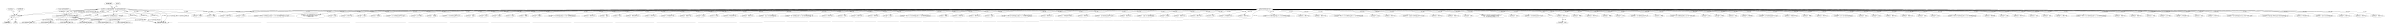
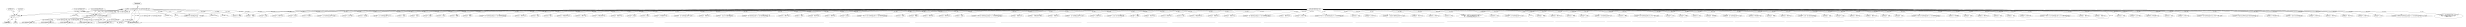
  digraph {
    fontname="Comic Neue"
    node [fontname="Comic Neue"]
    edge [fontname="Comic Neue"]
    n1 [label="(Call,data[l++] = offset)"]
    n2 [label="(Identifier,offset)"]
    n3 [label="(Block,)"]
    n4 [label="(Call,offset = op->operands[1].offset * op->operands[1].offset_sign)"]
    n5 [label="(Call,op->operands[1].offset * op->operands[1].offset_sign)"]
    n6 [label="(Call,offset >> 8)"]
    n7 [label="(Call,data[l++] = offset)"]
    n8 [label="(Block,)"]
    n9 [label="(Call,offset || op->operands[1].regs[0] == X86R_EBP)"]
    n10 [label="(Call,offset || base)"]
    n11 [label="(MethodReturn,static int)"]
    n12 [label="(Call,offset >> 8)"]
    n13 [label="(Call,offset >> 8)"]
    n14 [label="(Call,data[l++] = offset)"]
    n15 [label="(Call,op->operands[1].offset > 127)"]
    n16 [label="(Call,op->operands[1].offset > 127)"]
    n17 [label="(Call,op->operands[1].offset > 127)"]
    n18 [label="(Call,op->operands[1].offset > 128)"]
    n19 [label="(Call,op->operands[1].offset_sign)"]
    n20 [label="(Call,op->operands[1].offset > 127)"]
    n21 [label="(MethodParameterIn,ut8 *data)"]
    n22 [label="(Call,data[l++] = offset)"]
    n23 [label="(Call,data[l++] = offset >> 24)"]
    n24 [label="(Call,data[l++] = offset)"]
    n25 [label="(Call,data[l++] = 0x48)"]
    n26 [label="(Call,data[l++] = op->operands[0].reg << 3 | 4)"]
    n27 [label="(Call,data[l++] = offset)"]
    n28 [label="(Call,data[l++] = op->operands[1].type & OT_BYTE ? 0x8a : 0x8b)"]
    n29 [label="(Call,data[l++] = 0x41)"]
    n30 [label="(Call,data[l++] = offset)"]
    n31 [label="(Call,data[l++] = 0x66)"]
    n32 [label="(Call,data[l++] = immediate)"]
    n33 [label="(Call,data[l++] = op->operands[0].reg << 3 | 0x5)"]
    n34 [label="(Call,data[l++] = immediate >> 56)"]
    n35 [label="(Call,data[l++] = offset)"]
    n36 [label="(Call,data[l++] = offset >> 16)"]
    n37 [label="(Call,data[l++] = 0x40 | op->operands[1].regs[0])"]
    n38 [label="(Call,data[l++] = 0x66)"]
    n39 [label="(Call,data[l++] = 0xa0)"]
    n40 [label="(Call,data[l++] = offset >> 8)"]
    n41 [label="(Call,data[l++] = offset >> 24)"]
    n42 [label="(Call,data[l++] = 0x45)"]
    n43 [label="(Call,data[l++] = 0x67)"]
    n44 [label="(Call,data[l++] = 0x80 | op->operands[0].reg << 3 | op->operands[1].regs[0])"]
    n45 [label="(Call,data[l++] = immediate)"]
    n46 [label="(Call,data[l++] = 0x48)"]
    n47 [label="(Call,data[l++] = offset >> 24)"]
    n48 [label="(Call,data[l++] = 0x67)"]
    n49 [label="(Call,data[l++] = 0x41)"]
    n50 [label="(Call,data[l++] = offset >> 54)"]
    n51 [label="(Call,data[l++] = mod << 6 | op->operands[1].reg << 3 | op->operands[0].regs[0])"]
    n52 [label="(Call,data[l++] = offset >> 8)"]
    n53 [label="(Call,data[l++] = offset >> 8)"]
    n54 [label="(Call,data[l++] = 0x48)"]
    n55 [label="(Call,data[l++] = 0x48 | rex)"]
    n56 [label="(Call,data[l++] = immediate >> 32)"]
    n57 [label="(Call,data[l++] = 0x24)"]
    n58 [label="(Call,data[l++] = offset >> 16)"]
    n59 [label="(Call,data[l++] = (op->operands[0].type & OT_BYTE) ? 0x88 : 0x89)"]
    n60 [label="(Call,data[l++] = SEG_REG_PREFIXES[op->operands[1].regs[0] % 6])"]
    n61 [label="(Call,data[l++] = immediate >> 8)"]
    n62 [label="(Call,data[l++] = 0xb8 | op->operands[0].reg)"]
    n63 [label="(Call,data[l++] = offset >> 16)"]
    n64 [label="(Call,data[l++] = offset >> 16)"]
    n65 [label="(Call,data[l++] = offset >> 8)"]
    n66 [label="(Call,data[l++] = offset >> 16)"]
    n67 [label="(Call,data[l++] = 0x67)"]
    n68 [label="(Call,data[l++] = getsib (op->operands[1].scale[0]) << 6 | op->operands[1].regs[0] << 3 | base)"]
    n69 [label="(Call,data[l++] = (op->operands[1].type & OT_BYTE ||\n\t\t\t\top->operands[0].type & OT_BYTE) ?\n\t\t\t\t0x8a : 0x8b)"]
    n70 [label="(Call,data[l++] = 0x5)"]
    n71 [label="(Call,data[l++] = offset >> 16)"]
    n72 [label="(Call,data[l++] = 0x24)"]
    n73 [label="(Call,data[l++] = modrm)"]
    n74 [label="(Call,data[l++] = op->operands[1].reg << 3 | 0x5)"]
    n75 [label="(Call,data[l++] = 0x40 | rex)"]
    n76 [label="(Call,data[l++] = opcode)"]
    n77 [label="(Call,data[l++] = op->operands[1].reg << 3 | 4)"]
    n78 [label="(Call,data[l++] = 0x8a)"]
    n79 [label="(Call,data[l++] = 0xc7)"]
    n80 [label="(Call,data[l++] = 0x8b)"]
    n81 [label="(Call,data[l++] = 0x66)"]
    n82 [label="(Call,data[l++] = offset)"]
    n83 [label="(Call,data[l++] = offset)"]
    n84 [label="(Call,data[l++] = op->operands[1].regs[1] << 3 | op->operands[1].regs[0])"]
    n85 [label="(Call,data[l++] = offset >> 24)"]
    n86 [label="(Call,data[l++] = 0xa1)"]
    n87 [label="(Call,data[l++] = rex)"]
    n88 [label="(Call,data[l++] = immediate >> 24)"]
    n89 [label="(Call,data[l++] = offset >> 16)"]
    n90 [label="(Call,data[l++] = immediate >> 48)"]
    n91 [label="(Call,data[l++] = offset >> 40)"]
    n92 [label="(Call,data[l++] = 0x05)"]
    n93 [label="(Call,data[l++] = 0x48)"]
    n94 [label="(Call,data[l++] = immediate >> 40)"]
+   n95 [label="(Call,data[l++] = op->operands[1].reg << 3 | 0x4)"]
    n96 [label="(Call,data[l++] = offset >> 8)"]
    n97 [label="(Call,data[l++] = 0xc0 | op->operands[0].reg)"]
    n98 [label="(Call,data[l++] = op->operands[0].reg << 3 | (op->operands[1].regs[0] - 8))"]
    n99 [label="(Call,data[l++] = offset >> 24)"]
    n100 [label="(Call,data[l++] = 0x44)"]
    n101 [label="(Call,data[l++] = offset >> 24)"]
    n102 [label="(Call,data[l++] = offset >> 8)"]
    n103 [label="(Call,data[l++] = 0x66)"]
    n104 [label="(Call,data[l++] = mod << 5 | op->operands[0].reg << 3 | op->operands[1].regs[0])"]
    n105 [label="(Call,data[l++] = 0x49)"]
    n106 [label="(Call,data[l++] = offset)"]
    n107 [label="(Call,data[l++] = offset >> 8)"]
    n108 [label="(Call,data[l++] = offset >> 24)"]
    n109 [label="(Call,data[l++] = 0x25)"]
    n110 [label="(Call,data[l++] = getsib (op->operands[1].scale[0]) << 3 | op->operands[1].regs[0])"]
    n111 [label="(Call,data[l++] = offset >> 24)"]
    n112 [label="(Call,data[l++] = (immediate >> byte))"]
    n113 [label="(Call,data[l++] = offset >> 8)"]
    n114 [label="(Call,data[l++] = op->operands[0].reg << 3 | 0x4)"]
    n115 [label="(Call,data[l++] = offset >> 8)"]
    n116 [label="(Call,data[l++] = 0xb0 | op->operands[0].reg)"]
    n117 [label="(Call,data[l++] = offset)"]
    n118 [label="(Call,data[l++] = offset >> 16)"]
    n119 [label="(Call,data[l++] = offset >> 24)"]
    n120 [label="(Call,data[l++] = sib)"]
    n121 [label="(Call,data[l++] = immediate >> 16)"]
    n122 [label="(Call,data[l++] = offset >> 8)"]
    n123 [label="(Call,data[l++] = offset >> 32)"]
    n124 [label="(Call,data[l++] = op->operands[0].regs[1] << 3 | op->operands[0].regs[0])"]
    n125 [label="(Call,data[l++] = offset >> 24)"]
    n126 [label="(Call,data[l++] = offset >> 48)"]
    n127 [label="(Call,data[l++] = mod << 6 | op->operands[1].reg << 3 | op->operands[0].reg)"]
    n128 [label="(Call,data[l++] = 0x0d)"]
    n129 [label="(Call,data[l++] = offset >> 8)"]
    n130 [label="(Call,data[l++] = (((ut32)op->operands[0].reg) << 3) | 0x5)"]
    n131 [label="(Call,data[l++] = offset >> 16)"]
    n132 [label="(Call,data[l++] = offset >> 16)"]
    n133 [label="(Call,data[l++] = 0x48)"]
    n134 [label="(Call,data[l++] = getsib (op->operands[0].scale[0]) << 6 |\n\t\t\t\t\t\t    op->operands[0].regs[0] << 3 | 5)"]
    n135 [label="(Call,data[l++] = 0x67)"]
    n136 [label="(Call,data[l++] = op->operands[0].reg << 3 | 0x4)"]
    n137 [label=2000102]
    n138 [label="(Identifier,data)"]
    n139 [label="(Call,data[l++])"]
    n140 [label="(Identifier,offset)"]
    n141 [label="(Block,op)"]
    n142 [label="(Call,op->operands[1].offset)"]
    n1 -> n2 [label="CFG: "]
    n1 -> n3 [label="AST: "]
    n2 -> n1 [label="AST: "]
    n4 -> n1 [label="DDG: offset"]
    n4 -> n5 [label="CFG: "]
    n4 -> n6 [label="DDG: offset"]
    n4 -> n7 [label="DDG: offset"]
    n4 -> n8 [label="AST: "]
    n4 -> n9 [label="DDG: offset"]
    n4 -> n10 [label="DDG: offset"]
    n4 -> n11 [label="DDG: offset"]
    n4 -> n11 [label="DDG: op->operands[1].offset * op->operands[1].offset_sign"]
    n4 -> n12 [label="DDG: offset"]
    n4 -> n13 [label="DDG: offset"]
    n4 -> n14 [label="DDG: offset"]
    n5 -> n4 [label="AST: "]
    n5 -> n4 [label="DDG: op->operands[1].offset"]
    n5 -> n4 [label="DDG: op->operands[1].offset_sign"]
    n5 -> n11 [label="DDG: op->operands[1].offset_sign"]
    n5 -> n11 [label="DDG: op->operands[1].offset"]
    n5 -> n15 [label="DDG: op->operands[1].offset"]
    n5 -> n16 [label="DDG: op->operands[1].offset"]
    n5 -> n17 [label="DDG: op->operands[1].offset"]
    n5 -> n18 [label="DDG: op->operands[1].offset"]
-   n5 -> n19 [label="CFG: "]
+   n5 -> n141 [label="CFG: "]
    n5 -> n20 [label="DDG: op->operands[1].offset"]
    n19 -> n5 [label="AST: "]
    n21 -> n1 [label="DDG: data"]
    n21 -> n7 [label="DDG: data"]
    n21 -> n11 [label="DDG: data"]
    n21 -> n14 [label="DDG: data"]
    n21 -> n22 [label="DDG: data"]
    n21 -> n23 [label="DDG: data"]
    n21 -> n24 [label="DDG: data"]
    n21 -> n25 [label="DDG: data"]
    n21 -> n26 [label="DDG: data"]
    n21 -> n27 [label="DDG: data"]
    n21 -> n28 [label="DDG: data"]
    n21 -> n29 [label="DDG: data"]
    n21 -> n30 [label="DDG: data"]
    n21 -> n31 [label="DDG: data"]
    n21 -> n32 [label="DDG: data"]
    n21 -> n33 [label="DDG: data"]
    n21 -> n34 [label="DDG: data"]
    n21 -> n35 [label="DDG: data"]
    n21 -> n36 [label="DDG: data"]
    n21 -> n37 [label="DDG: data"]
    n21 -> n38 [label="DDG: data"]
    n21 -> n39 [label="DDG: data"]
    n21 -> n40 [label="DDG: data"]
    n21 -> n41 [label="DDG: data"]
    n21 -> n42 [label="DDG: data"]
    n21 -> n43 [label="DDG: data"]
    n21 -> n44 [label="DDG: data"]
    n21 -> n45 [label="DDG: data"]
    n21 -> n46 [label="DDG: data"]
    n21 -> n47 [label="DDG: data"]
    n21 -> n48 [label="DDG: data"]
    n21 -> n49 [label="DDG: data"]
    n21 -> n50 [label="DDG: data"]
    n21 -> n51 [label="DDG: data"]
    n21 -> n52 [label="DDG: data"]
    n21 -> n53 [label="DDG: data"]
    n21 -> n54 [label="DDG: data"]
    n21 -> n55 [label="DDG: data"]
    n21 -> n56 [label="DDG: data"]
    n21 -> n57 [label="DDG: data"]
    n21 -> n58 [label="DDG: data"]
    n21 -> n59 [label="DDG: data"]
    n21 -> n60 [label="DDG: data"]
    n21 -> n61 [label="DDG: data"]
    n21 -> n62 [label="DDG: data"]
    n21 -> n63 [label="DDG: data"]
    n21 -> n64 [label="DDG: data"]
    n21 -> n65 [label="DDG: data"]
    n21 -> n66 [label="DDG: data"]
    n21 -> n67 [label="DDG: data"]
    n21 -> n68 [label="DDG: data"]
    n21 -> n69 [label="DDG: data"]
    n21 -> n70 [label="DDG: data"]
    n21 -> n71 [label="DDG: data"]
    n21 -> n72 [label="DDG: data"]
    n21 -> n73 [label="DDG: data"]
    n21 -> n74 [label="DDG: data"]
    n21 -> n75 [label="DDG: data"]
    n21 -> n76 [label="DDG: data"]
    n21 -> n77 [label="DDG: data"]
    n21 -> n78 [label="DDG: data"]
    n21 -> n79 [label="DDG: data"]
    n21 -> n80 [label="DDG: data"]
    n21 -> n81 [label="DDG: data"]
    n21 -> n82 [label="DDG: data"]
    n21 -> n83 [label="DDG: data"]
    n21 -> n84 [label="DDG: data"]
    n21 -> n85 [label="DDG: data"]
    n21 -> n86 [label="DDG: data"]
    n21 -> n87 [label="AST: data"]
    n21 -> n88 [label="DDG: data"]
    n21 -> n89 [label="DDG: data"]
    n21 -> n90 [label="DDG: data"]
    n21 -> n91 [label="DDG: data"]
    n21 -> n92 [label="DDG: data"]
    n21 -> n93 [label="DDG: data"]
    n21 -> n94 [label="DDG: data"]
+   n21 -> n95 [label="DDG: data"]
    n21 -> n96 [label="DDG: data"]
    n21 -> n97 [label="DDG: data"]
    n21 -> n98 [label="DDG: data"]
    n21 -> n99 [label="DDG: data"]
    n21 -> n100 [label="DDG: data"]
    n21 -> n101 [label="DDG: data"]
    n21 -> n102 [label="DDG: data"]
    n21 -> n103 [label="DDG: data"]
    n21 -> n104 [label="DDG: data"]
-   n123 -> n105 [label="DDG: data"]
+   n21 -> n105 [label="DDG: data"]
    n21 -> n106 [label="DDG: data"]
    n21 -> n107 [label="DDG: data"]
    n21 -> n108 [label="DDG: data"]
    n21 -> n109 [label="CFG: data"]
    n21 -> n110 [label="DDG: data"]
    n21 -> n111 [label="DDG: data"]
    n21 -> n112 [label="DDG: data"]
    n21 -> n113 [label="DDG: data"]
    n21 -> n114 [label="DDG: data"]
    n21 -> n115 [label="DDG: data"]
    n21 -> n116 [label="DDG: data"]
    n21 -> n117 [label="DDG: data"]
    n21 -> n118 [label="DDG: data"]
    n21 -> n119 [label="DDG: data"]
    n21 -> n120 [label="DDG: data"]
    n21 -> n121 [label="DDG: data"]
    n21 -> n122 [label="DDG: data"]
    n21 -> n123 [label="DDG: data"]
    n21 -> n124 [label="DDG: data"]
    n21 -> n125 [label="DDG: data"]
    n21 -> n126 [label="DDG: data"]
    n21 -> n127 [label="DDG: data"]
    n21 -> n128 [label="DDG: data"]
    n21 -> n129 [label="DDG: data"]
    n21 -> n130 [label="DDG: data"]
    n21 -> n131 [label="DDG: data"]
    n21 -> n132 [label="DDG: data"]
    n21 -> n133 [label="DDG: data"]
    n21 -> n134 [label="DDG: data"]
    n21 -> n135 [label="DDG: data"]
    n21 -> n136 [label="DDG: data"]
    n21 -> n137 [label="AST: "]
    n138 -> n1 [label="CFG: "]
    n139 -> n1 [label="AST: "]
    n140 -> n4 [label="AST: "]
    n141 -> n4 [label="CFG: "]
    n142 -> n5 [label="AST: "]
  }
